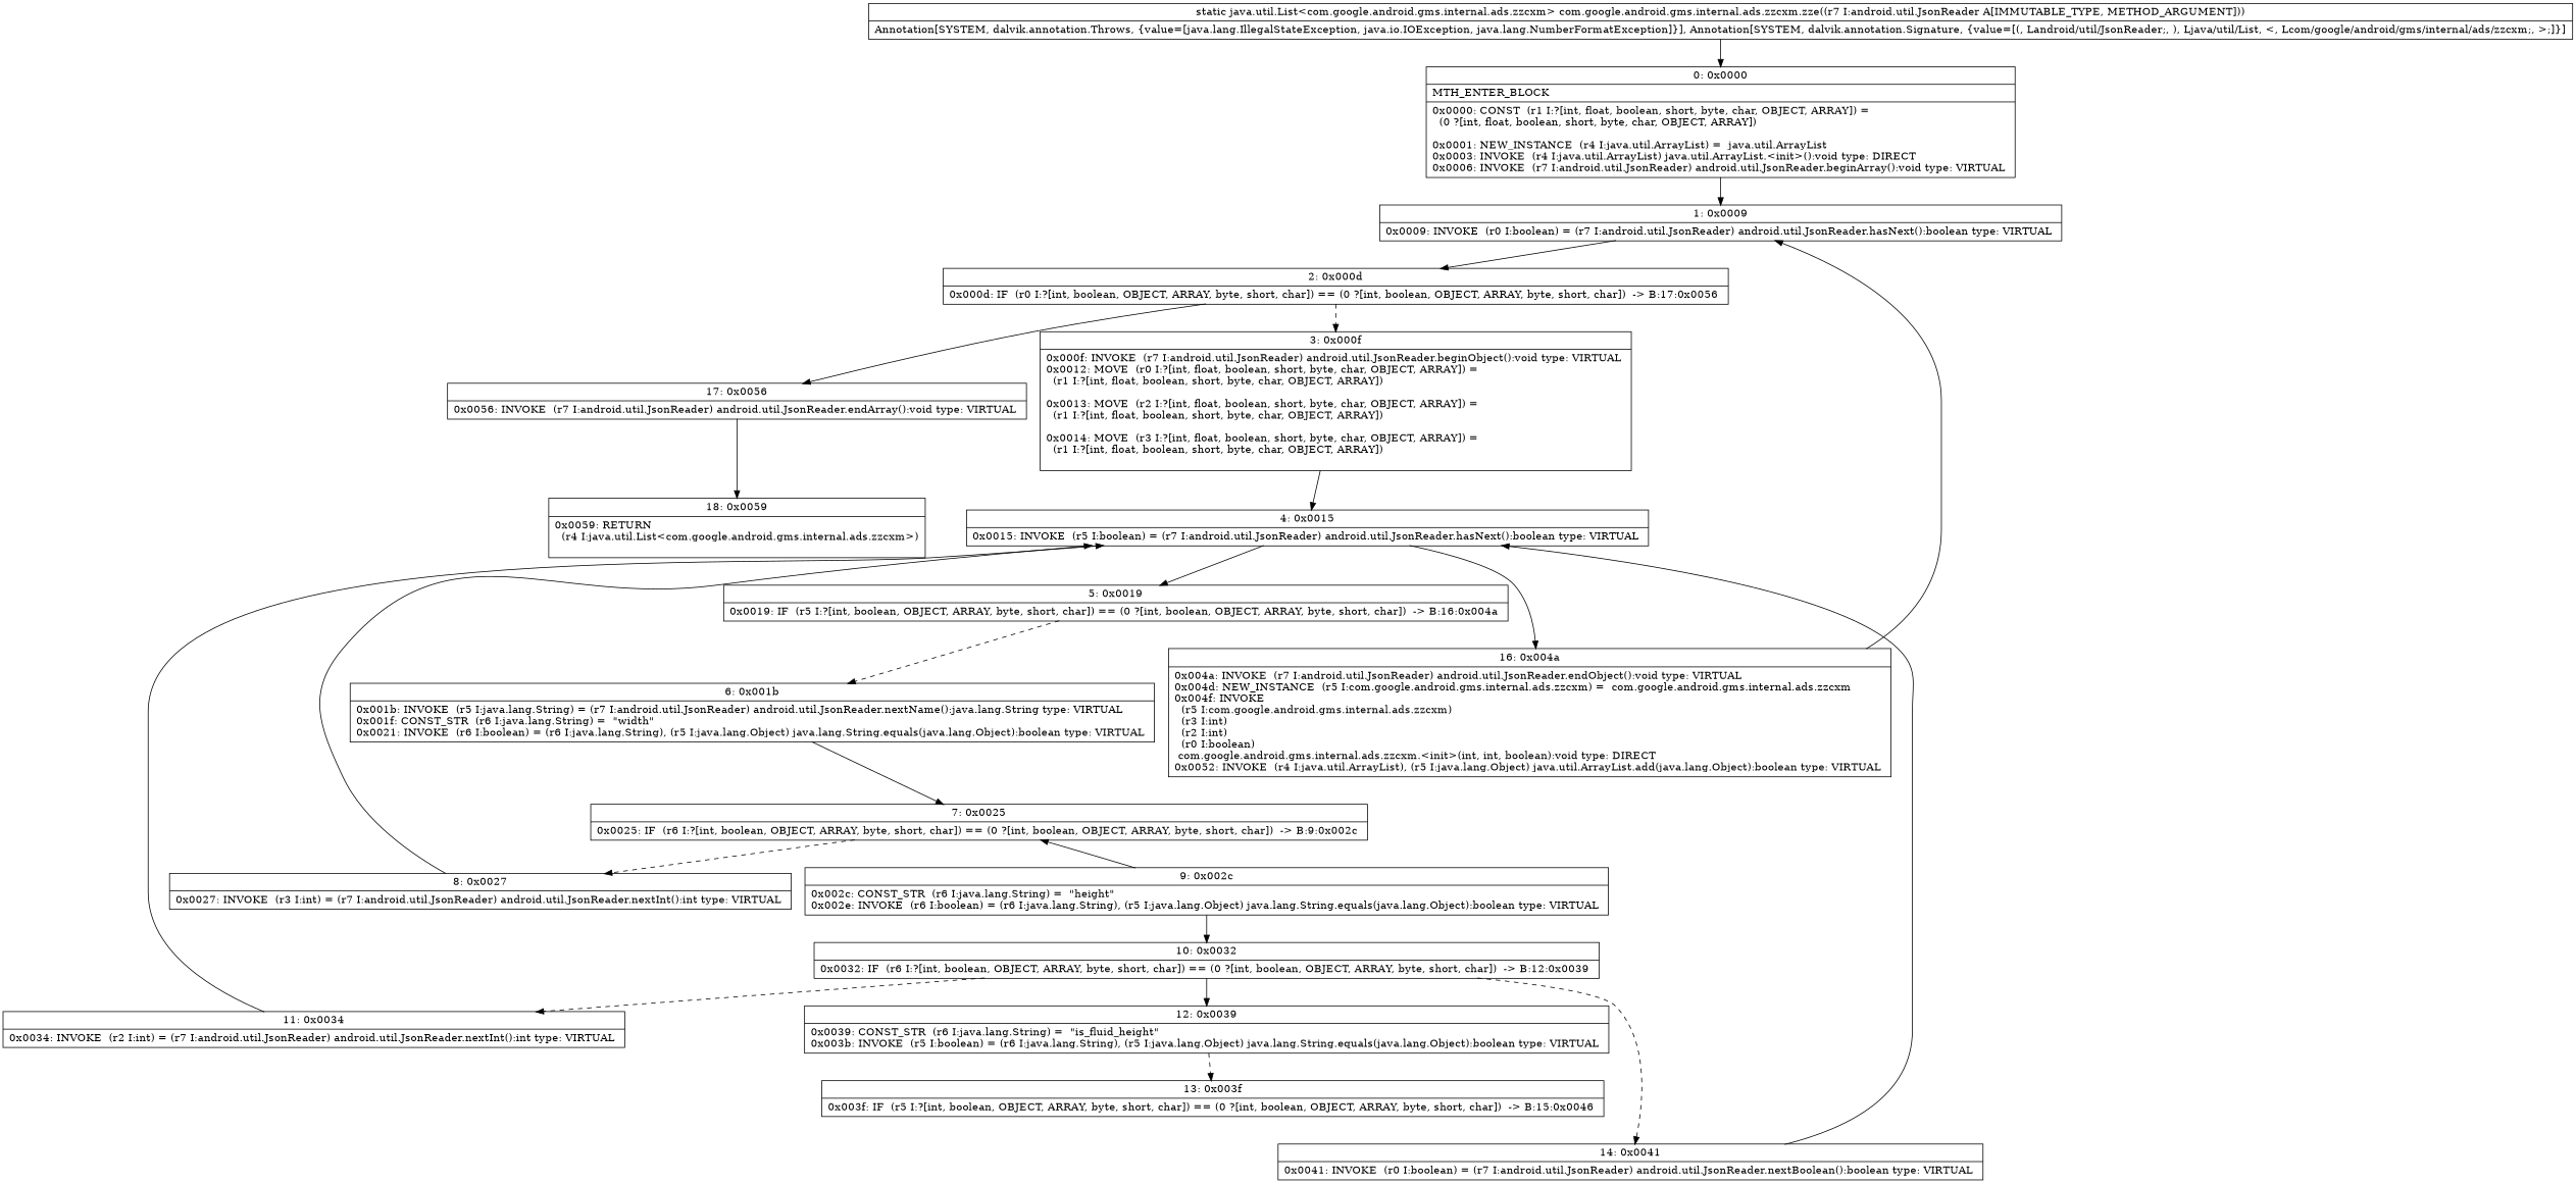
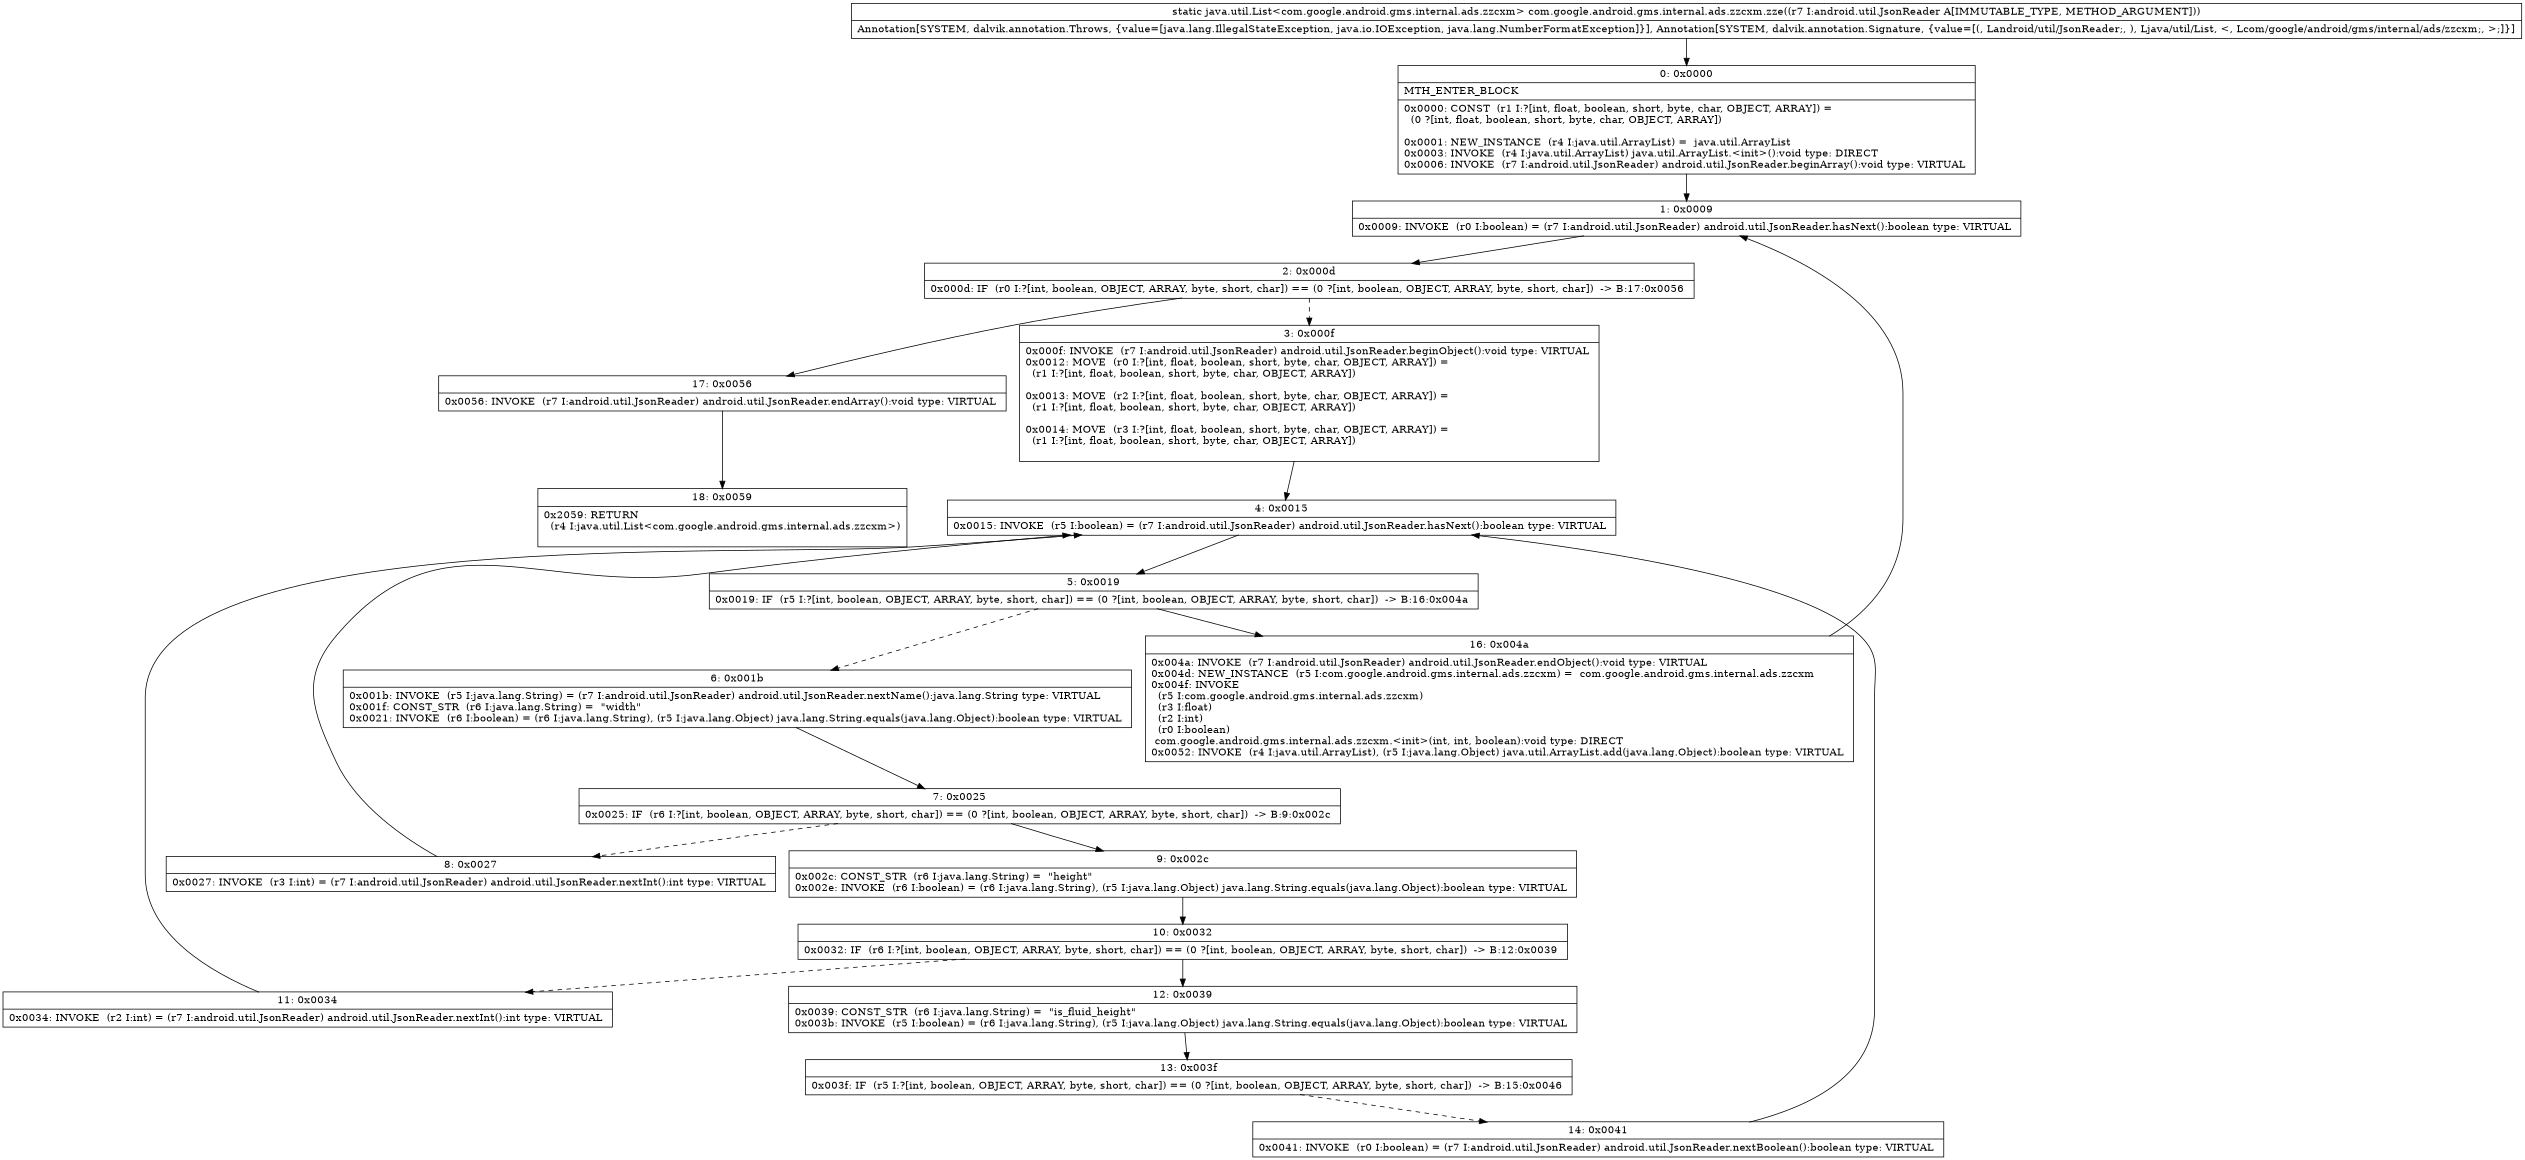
  digraph {
    node [shape=record]
    n1 [label="{0\:\ 0x0000|MTH_ENTER_BLOCK\l|0x0000: CONST  (r1 I:?[int, float, boolean, short, byte, char, OBJECT, ARRAY]) = \l  (0 ?[int, float, boolean, short, byte, char, OBJECT, ARRAY])\l \l0x0001: NEW_INSTANCE  (r4 I:java.util.ArrayList) =  java.util.ArrayList \l0x0003: INVOKE  (r4 I:java.util.ArrayList) java.util.ArrayList.\<init\>():void type: DIRECT \l0x0006: INVOKE  (r7 I:android.util.JsonReader) android.util.JsonReader.beginArray():void type: VIRTUAL \l}"]
    n2 [label="{1\:\ 0x0009|0x0009: INVOKE  (r0 I:boolean) = (r7 I:android.util.JsonReader) android.util.JsonReader.hasNext():boolean type: VIRTUAL \l}"]
    n3 [label="{2\:\ 0x000d|0x000d: IF  (r0 I:?[int, boolean, OBJECT, ARRAY, byte, short, char]) == (0 ?[int, boolean, OBJECT, ARRAY, byte, short, char])  \-\> B:17:0x0056 \l}"]
    n4 [label="{3\:\ 0x000f|0x000f: INVOKE  (r7 I:android.util.JsonReader) android.util.JsonReader.beginObject():void type: VIRTUAL \l0x0012: MOVE  (r0 I:?[int, float, boolean, short, byte, char, OBJECT, ARRAY]) = \l  (r1 I:?[int, float, boolean, short, byte, char, OBJECT, ARRAY])\l \l0x0013: MOVE  (r2 I:?[int, float, boolean, short, byte, char, OBJECT, ARRAY]) = \l  (r1 I:?[int, float, boolean, short, byte, char, OBJECT, ARRAY])\l \l0x0014: MOVE  (r3 I:?[int, float, boolean, short, byte, char, OBJECT, ARRAY]) = \l  (r1 I:?[int, float, boolean, short, byte, char, OBJECT, ARRAY])\l \l}"]
    n5 [label="{17\:\ 0x0056|0x0056: INVOKE  (r7 I:android.util.JsonReader) android.util.JsonReader.endArray():void type: VIRTUAL \l}"]
    n6 [label="{4\:\ 0x0015|0x0015: INVOKE  (r5 I:boolean) = (r7 I:android.util.JsonReader) android.util.JsonReader.hasNext():boolean type: VIRTUAL \l}"]
-   n7 [label="{18\:\ 0x0059|0x0059: RETURN  \l  (r4 I:java.util.List\<com.google.android.gms.internal.ads.zzcxm\>)\l \l}"]
+   n7 [label="{18\:\ 0x0059|0x2059: RETURN  \l  (r4 I:java.util.List\<com.google.android.gms.internal.ads.zzcxm\>)\l \l}"]
    n8 [label="{5\:\ 0x0019|0x0019: IF  (r5 I:?[int, boolean, OBJECT, ARRAY, byte, short, char]) == (0 ?[int, boolean, OBJECT, ARRAY, byte, short, char])  \-\> B:16:0x004a \l}"]
    n9 [label="{6\:\ 0x001b|0x001b: INVOKE  (r5 I:java.lang.String) = (r7 I:android.util.JsonReader) android.util.JsonReader.nextName():java.lang.String type: VIRTUAL \l0x001f: CONST_STR  (r6 I:java.lang.String) =  \"width\" \l0x0021: INVOKE  (r6 I:boolean) = (r6 I:java.lang.String), (r5 I:java.lang.Object) java.lang.String.equals(java.lang.Object):boolean type: VIRTUAL \l}"]
-   n10 [label="{16\:\ 0x004a|0x004a: INVOKE  (r7 I:android.util.JsonReader) android.util.JsonReader.endObject():void type: VIRTUAL \l0x004d: NEW_INSTANCE  (r5 I:com.google.android.gms.internal.ads.zzcxm) =  com.google.android.gms.internal.ads.zzcxm \l0x004f: INVOKE  \l  (r5 I:com.google.android.gms.internal.ads.zzcxm)\l  (r3 I:int)\l  (r2 I:int)\l  (r0 I:boolean)\l com.google.android.gms.internal.ads.zzcxm.\<init\>(int, int, boolean):void type: DIRECT \l0x0052: INVOKE  (r4 I:java.util.ArrayList), (r5 I:java.lang.Object) java.util.ArrayList.add(java.lang.Object):boolean type: VIRTUAL \l}"]
+   n10 [label="{16\:\ 0x004a|0x004a: INVOKE  (r7 I:android.util.JsonReader) android.util.JsonReader.endObject():void type: VIRTUAL \l0x004d: NEW_INSTANCE  (r5 I:com.google.android.gms.internal.ads.zzcxm) =  com.google.android.gms.internal.ads.zzcxm \l0x004f: INVOKE  \l  (r5 I:com.google.android.gms.internal.ads.zzcxm)\l  (r3 I:float)\l  (r2 I:int)\l  (r0 I:boolean)\l com.google.android.gms.internal.ads.zzcxm.\<init\>(int, int, boolean):void type: DIRECT \l0x0052: INVOKE  (r4 I:java.util.ArrayList), (r5 I:java.lang.Object) java.util.ArrayList.add(java.lang.Object):boolean type: VIRTUAL \l}"]
    n11 [label="{7\:\ 0x0025|0x0025: IF  (r6 I:?[int, boolean, OBJECT, ARRAY, byte, short, char]) == (0 ?[int, boolean, OBJECT, ARRAY, byte, short, char])  \-\> B:9:0x002c \l}"]
    n12 [label="{8\:\ 0x0027|0x0027: INVOKE  (r3 I:int) = (r7 I:android.util.JsonReader) android.util.JsonReader.nextInt():int type: VIRTUAL \l}"]
    n13 [label="{9\:\ 0x002c|0x002c: CONST_STR  (r6 I:java.lang.String) =  \"height\" \l0x002e: INVOKE  (r6 I:boolean) = (r6 I:java.lang.String), (r5 I:java.lang.Object) java.lang.String.equals(java.lang.Object):boolean type: VIRTUAL \l}"]
    n14 [label="{10\:\ 0x0032|0x0032: IF  (r6 I:?[int, boolean, OBJECT, ARRAY, byte, short, char]) == (0 ?[int, boolean, OBJECT, ARRAY, byte, short, char])  \-\> B:12:0x0039 \l}"]
    n15 [label="{11\:\ 0x0034|0x0034: INVOKE  (r2 I:int) = (r7 I:android.util.JsonReader) android.util.JsonReader.nextInt():int type: VIRTUAL \l}"]
    n16 [label="{12\:\ 0x0039|0x0039: CONST_STR  (r6 I:java.lang.String) =  \"is_fluid_height\" \l0x003b: INVOKE  (r5 I:boolean) = (r6 I:java.lang.String), (r5 I:java.lang.Object) java.lang.String.equals(java.lang.Object):boolean type: VIRTUAL \l}"]
    n17 [label="{13\:\ 0x003f|0x003f: IF  (r5 I:?[int, boolean, OBJECT, ARRAY, byte, short, char]) == (0 ?[int, boolean, OBJECT, ARRAY, byte, short, char])  \-\> B:15:0x0046 \l}"]
    n18 [label="{14\:\ 0x0041|0x0041: INVOKE  (r0 I:boolean) = (r7 I:android.util.JsonReader) android.util.JsonReader.nextBoolean():boolean type: VIRTUAL \l}"]
    n19 [label="{static java.util.List\<com.google.android.gms.internal.ads.zzcxm\> com.google.android.gms.internal.ads.zzcxm.zze((r7 I:android.util.JsonReader A[IMMUTABLE_TYPE, METHOD_ARGUMENT]))  | Annotation[SYSTEM, dalvik.annotation.Throws, \{value=[java.lang.IllegalStateException, java.io.IOException, java.lang.NumberFormatException]\}], Annotation[SYSTEM, dalvik.annotation.Signature, \{value=[(, Landroid\/util\/JsonReader;, ), Ljava\/util\/List, \<, Lcom\/google\/android\/gms\/internal\/ads\/zzcxm;, \>;]\}]\l}"]
    n1 -> n2
    n2 -> n3
    n3 -> n4 [style=dashed]
    n3 -> n5
    n4 -> n6
    n5 -> n7
    n6 -> n8
    n8 -> n9 [style=dashed]
-   n6 -> n10
+   n8 -> n10
    n9 -> n11
    n10 -> n2
    n11 -> n12 [style=dashed]
-   n13 -> n11
+   n11 -> n13
    n12 -> n6
    n13 -> n14
    n14 -> n15 [style=dashed]
    n14 -> n16
    n15 -> n6
-   n16 -> n17 [style=dashed]
-   n14 -> n18 [style=dashed]
+   n16 -> n17
+   n17 -> n18 [style=dashed]
    n18 -> n6
    n19 -> n1
  }
